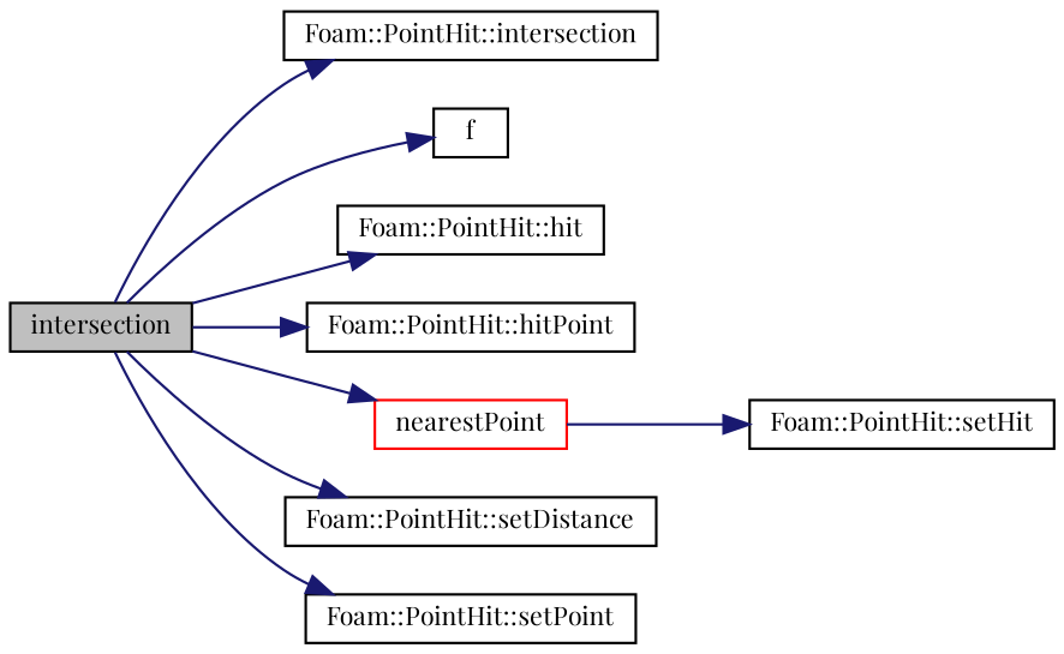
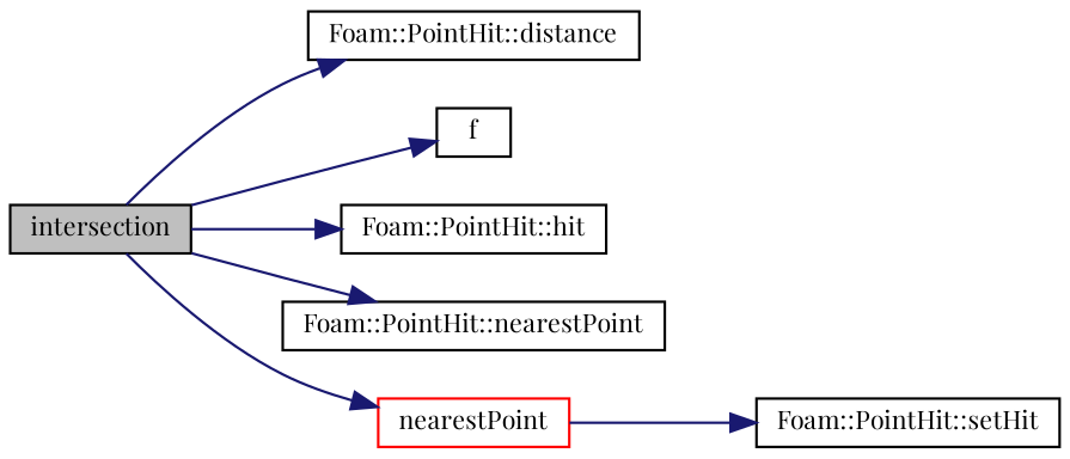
  digraph {
    fontname="Playfair Display"
    rankdir=LR
    node [color=black fontname="Playfair Display" fontsize=10 shape=record]
    edge [color=midnightblue fontname="Playfair Display" fontsize=10 labelfontname=Helvetica labelfontsize=10 style=solid]
    n1 [fillcolor=grey75 fontcolor=black height=0.2 label=intersection style=filled width=0.4]
-   n2 [height=0.2 label="Foam::PointHit::intersection" width=0.4]
+   n2 [height=0.2 label="Foam::PointHit::distance" width=0.4]
    n3 [height=0.2 label=f width=0.4]
    n4 [height=0.2 label="Foam::PointHit::hit" width=0.4]
-   n5 [height=0.2 label="Foam::PointHit::hitPoint" width=0.4]
+   n5 [height=0.2 label="Foam::PointHit::nearestPoint" width=0.4]
    n6 [color=red height=0.2 label=nearestPoint width=0.4]
-   n7 [height=0.2 label="Foam::PointHit::setDistance" width=0.4]
-   n8 [height=0.2 label="Foam::PointHit::setPoint" width=0.4]
    n9 [height=0.2 label="Foam::PointHit::setHit" width=0.4]
    n1 -> n2
    n1 -> n3
    n1 -> n4
    n1 -> n5
    n1 -> n6
-   n1 -> n7
-   n1 -> n8
    n6 -> n9
  }
